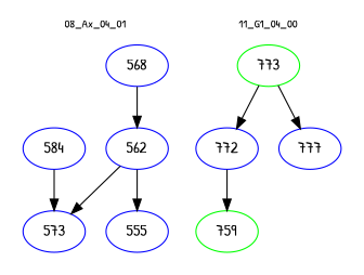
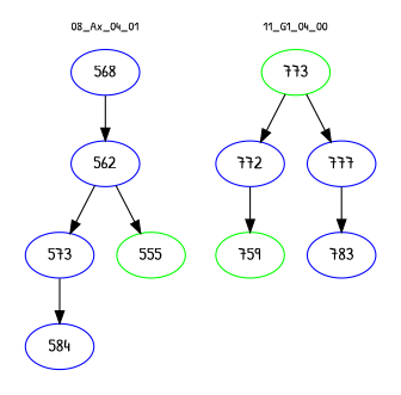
  digraph {
    fontname="Patrick Hand"
    node [color=blue fontname="Patrick Hand"]
    edge [color=black fontname="Patrick Hand"]
    n1 [label=568]
    n2 [label=562]
    n3 [label=573]
-   n4 [label=555]
+   n4 [color=green label=555]
    n5 [label=584]
    n6 [color=green label=773]
    n7 [label=772]
    n8 [label=777]
    n9 [color=green label=759]
+   n10 [label=783]
    subgraph cluster_1 {
      color=white
      fontsize=10
      label="08_Ax_04_01"
      n1
      n2
      n3
      n4
      n5
    }
    subgraph cluster_2 {
      color=white
      fontsize=10
      label="11_G1_04_00"
      n6
      n7
      n8
      n9
+     n10
    }
    n1 -> n2
    n2 -> n3
    n2 -> n4
-   n5 -> n3
+   n3 -> n5
    n6 -> n7
    n6 -> n8
    n7 -> n9
+   n8 -> n10
  }
